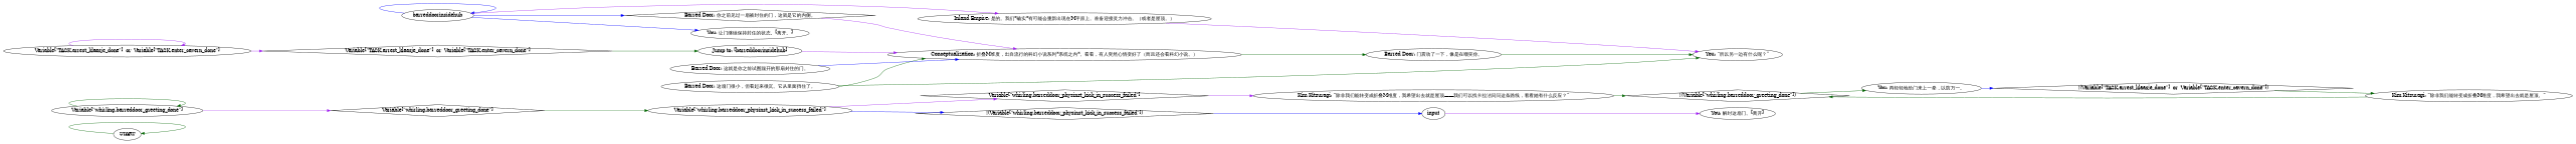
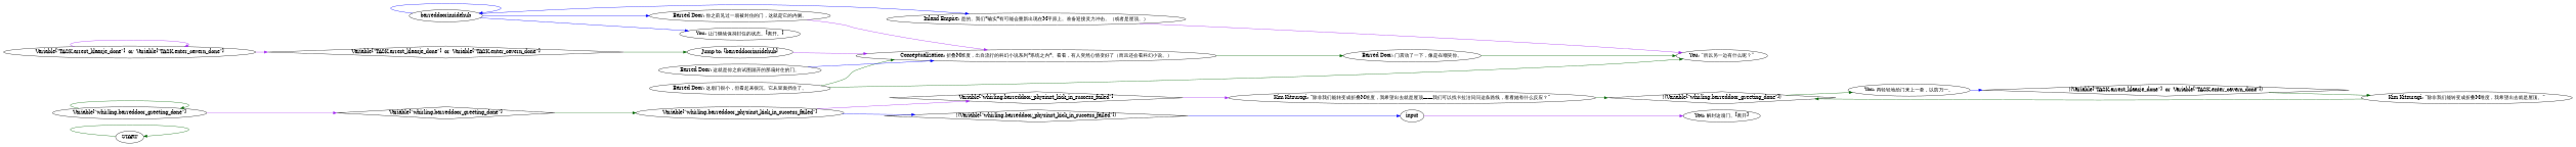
  digraph {
    fontname="DejaVu Serif"
    rankdir=LR
    node [fontname="DejaVu Serif"]
    edge [color=darkgreen fontname="DejaVu Serif"]
    n1 [label=START]
    n2 [label=input]
    n3 [label="You: 解封这扇门。[离开]"]
-   n4 [label="Barred Door: 你之前见过一扇被封住的门，这就是它的内侧。" shape=diamond]
+   n4 [label="Barred Door: 你之前见过一扇被封住的门，这就是它的内侧。"]
    n5 [label="Conceptualization: 折叠M维度，出自流行的科幻小说系列*系统之内*。看看，有人突然心情变好了（而且还会看科幻小说。）"]
    n6 [label="Barred Door: 门震动了一下，像是在嘲笑你。"]
    n7 [label="Variable[\"whirling.barreddoor_greeting_done\"]"]
    n8 [label="Variable[\"whirling.barreddoor_greeting_done\"]" shape=diamond]
    n9 [label="Variable[\"whirling.barreddoor_physinst_kick_in_success_failed\"]"]
    n10 [label="Variable[\"whirling.barreddoor_physinst_kick_in_success_failed\"]" shape=diamond]
    n11 [label="!(Variable[\"whirling.barreddoor_physinst_kick_in_success_failed\"])" shape=diamond]
    n12 [label="!(Variable[\"whirling.barreddoor_greeting_done\"])" shape=diamond]
    n13 [label="You: 再轻轻地给门来上一拳，以防万一。"]
    n14 [label="!(Variable[\"TASK.arrest_klaasje_done\"]  or  Variable[\"TASK.enter_cavern_done\"])" shape=diamond]
    n15 [label="You: “所以另一边有什么呢？”"]
    n16 [label=barreddoorinsidehub]
    n17 [label="Inland Empire: 是的。我们*确实*有可能会重新出现在M平原上。准备迎接灵力冲击。（或者是屋顶。）"]
    n18 [label="You: 让门继续保持封住的状态。[离开。]"]
    n19 [label="Kim Kitsuragi: “除非我们能转变成折叠M维度，我希望出去就是屋顶。”"]
    n20 [label="Barred Door: 这扇门很小，但看起来很沉。它从里面挡住了。"]
    n21 [label="Variable[\"TASK.arrest_klaasje_done\"]  or  Variable[\"TASK.enter_cavern_done\"]"]
    n22 [label="Variable[\"TASK.arrest_klaasje_done\"]  or  Variable[\"TASK.enter_cavern_done\"]" shape=diamond]
    n23 [label="Jump to: [barreddoorinsidehub]"]
    n24 [label="Kim Kitsuragi: “除非我们能转变成折叠M维度，我希望出去就是屋顶——我们可以找卡拉洁问问这条路线，看看她有什么反应？”"]
    n25 [label="Barred Door: 这就是你之前试图踹开的那扇封住的门。"]
    n1 -> n1
    n2 -> n3 [color=purple]
    n4 -> n5 [color=purple]
    n5 -> n6
    n6 -> n15
    n7 -> n7
    n7 -> n8 [color=purple]
    n8 -> n9
    n9 -> n10 [color=purple]
    n9 -> n11 [color=blue]
    n10 -> n24 [color=purple]
    n11 -> n2 [color=blue]
    n12 -> n13
    n13 -> n14 [color=blue]
    n14 -> n19
    n16 -> n4 [color=blue]
    n16 -> n16 [color=blue]
-   n16 -> n17 [color=purple]
+   n16 -> n17 [color=blue]
    n16 -> n18 [color=blue]
    n17 -> n15 [color=purple]
    n19 -> n12
    n20 -> n5
    n20 -> n15
    n21 -> n21 [color=purple]
    n21 -> n22 [color=purple]
    n22 -> n23
    n23 -> n5 [color=purple]
    n24 -> n12
    n25 -> n5 [color=blue]
  }
